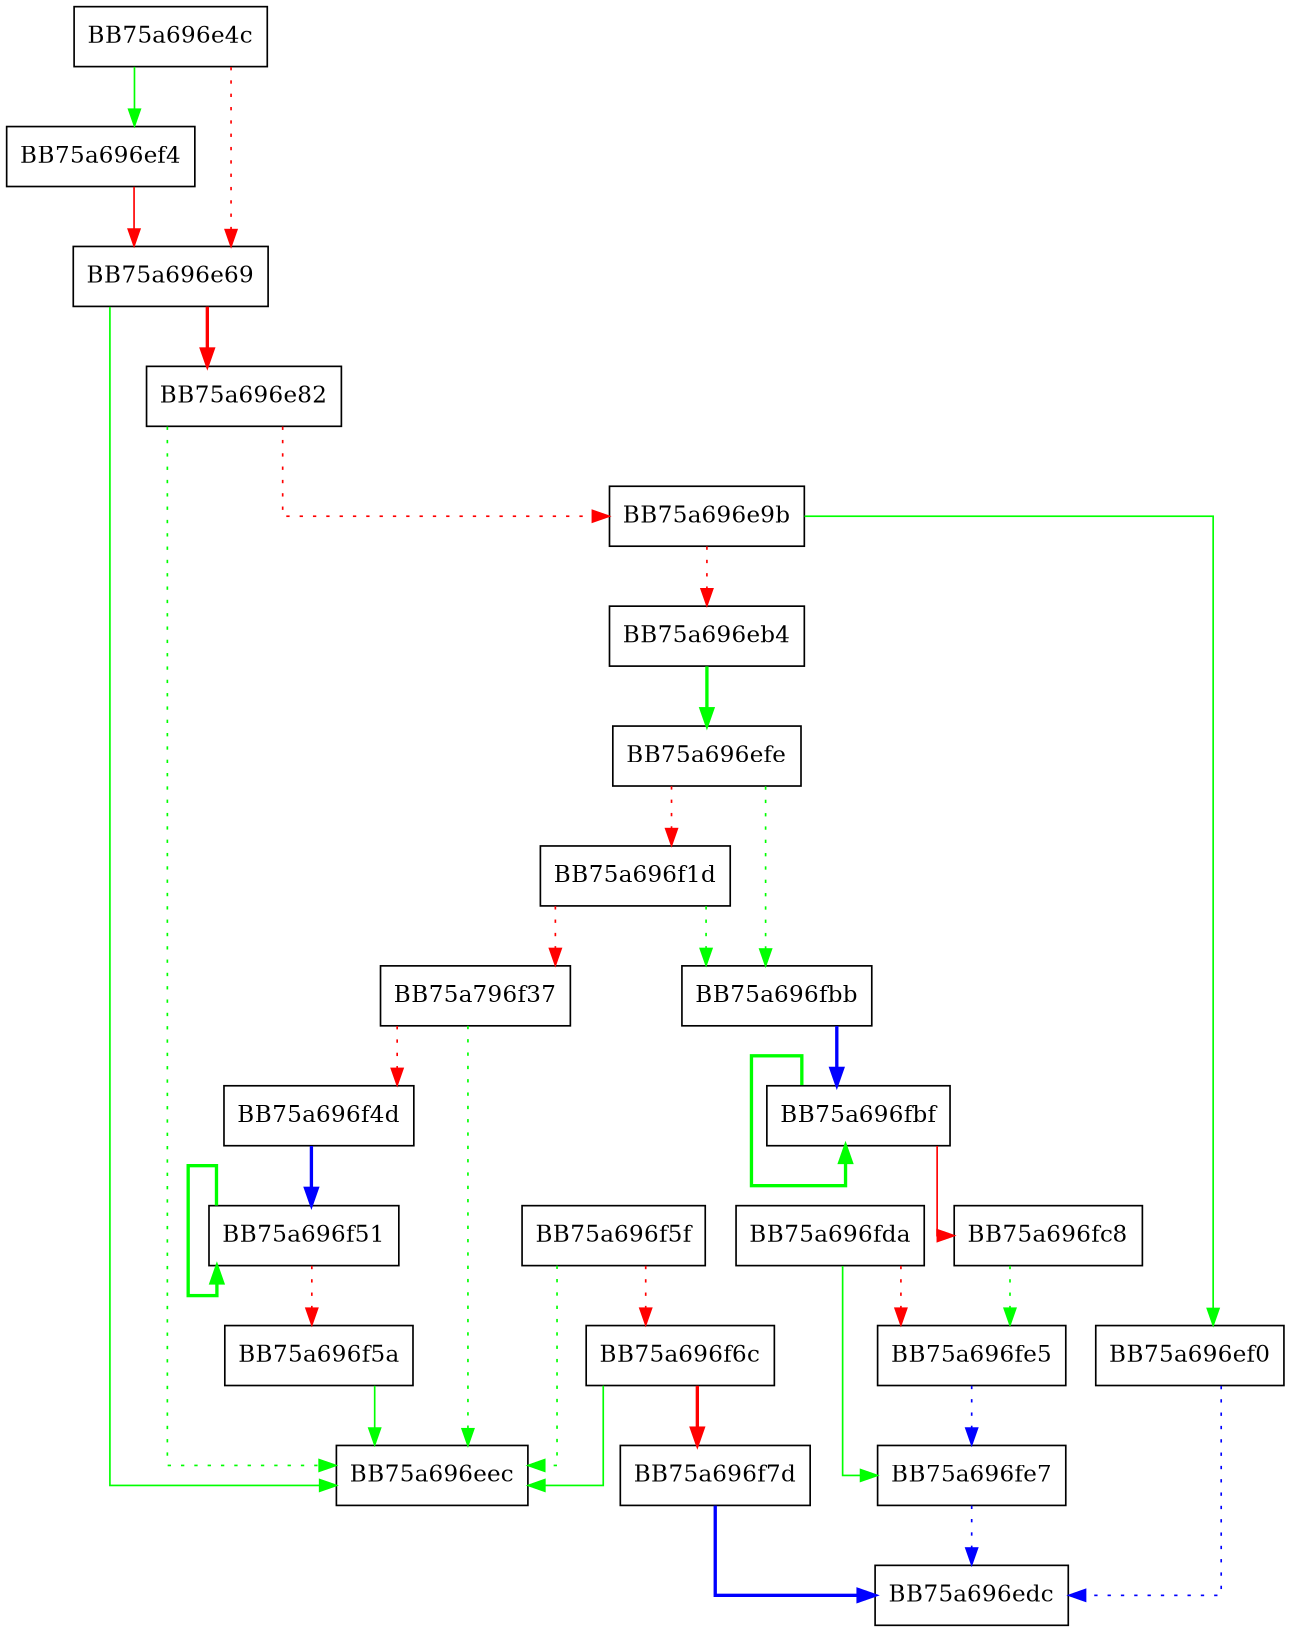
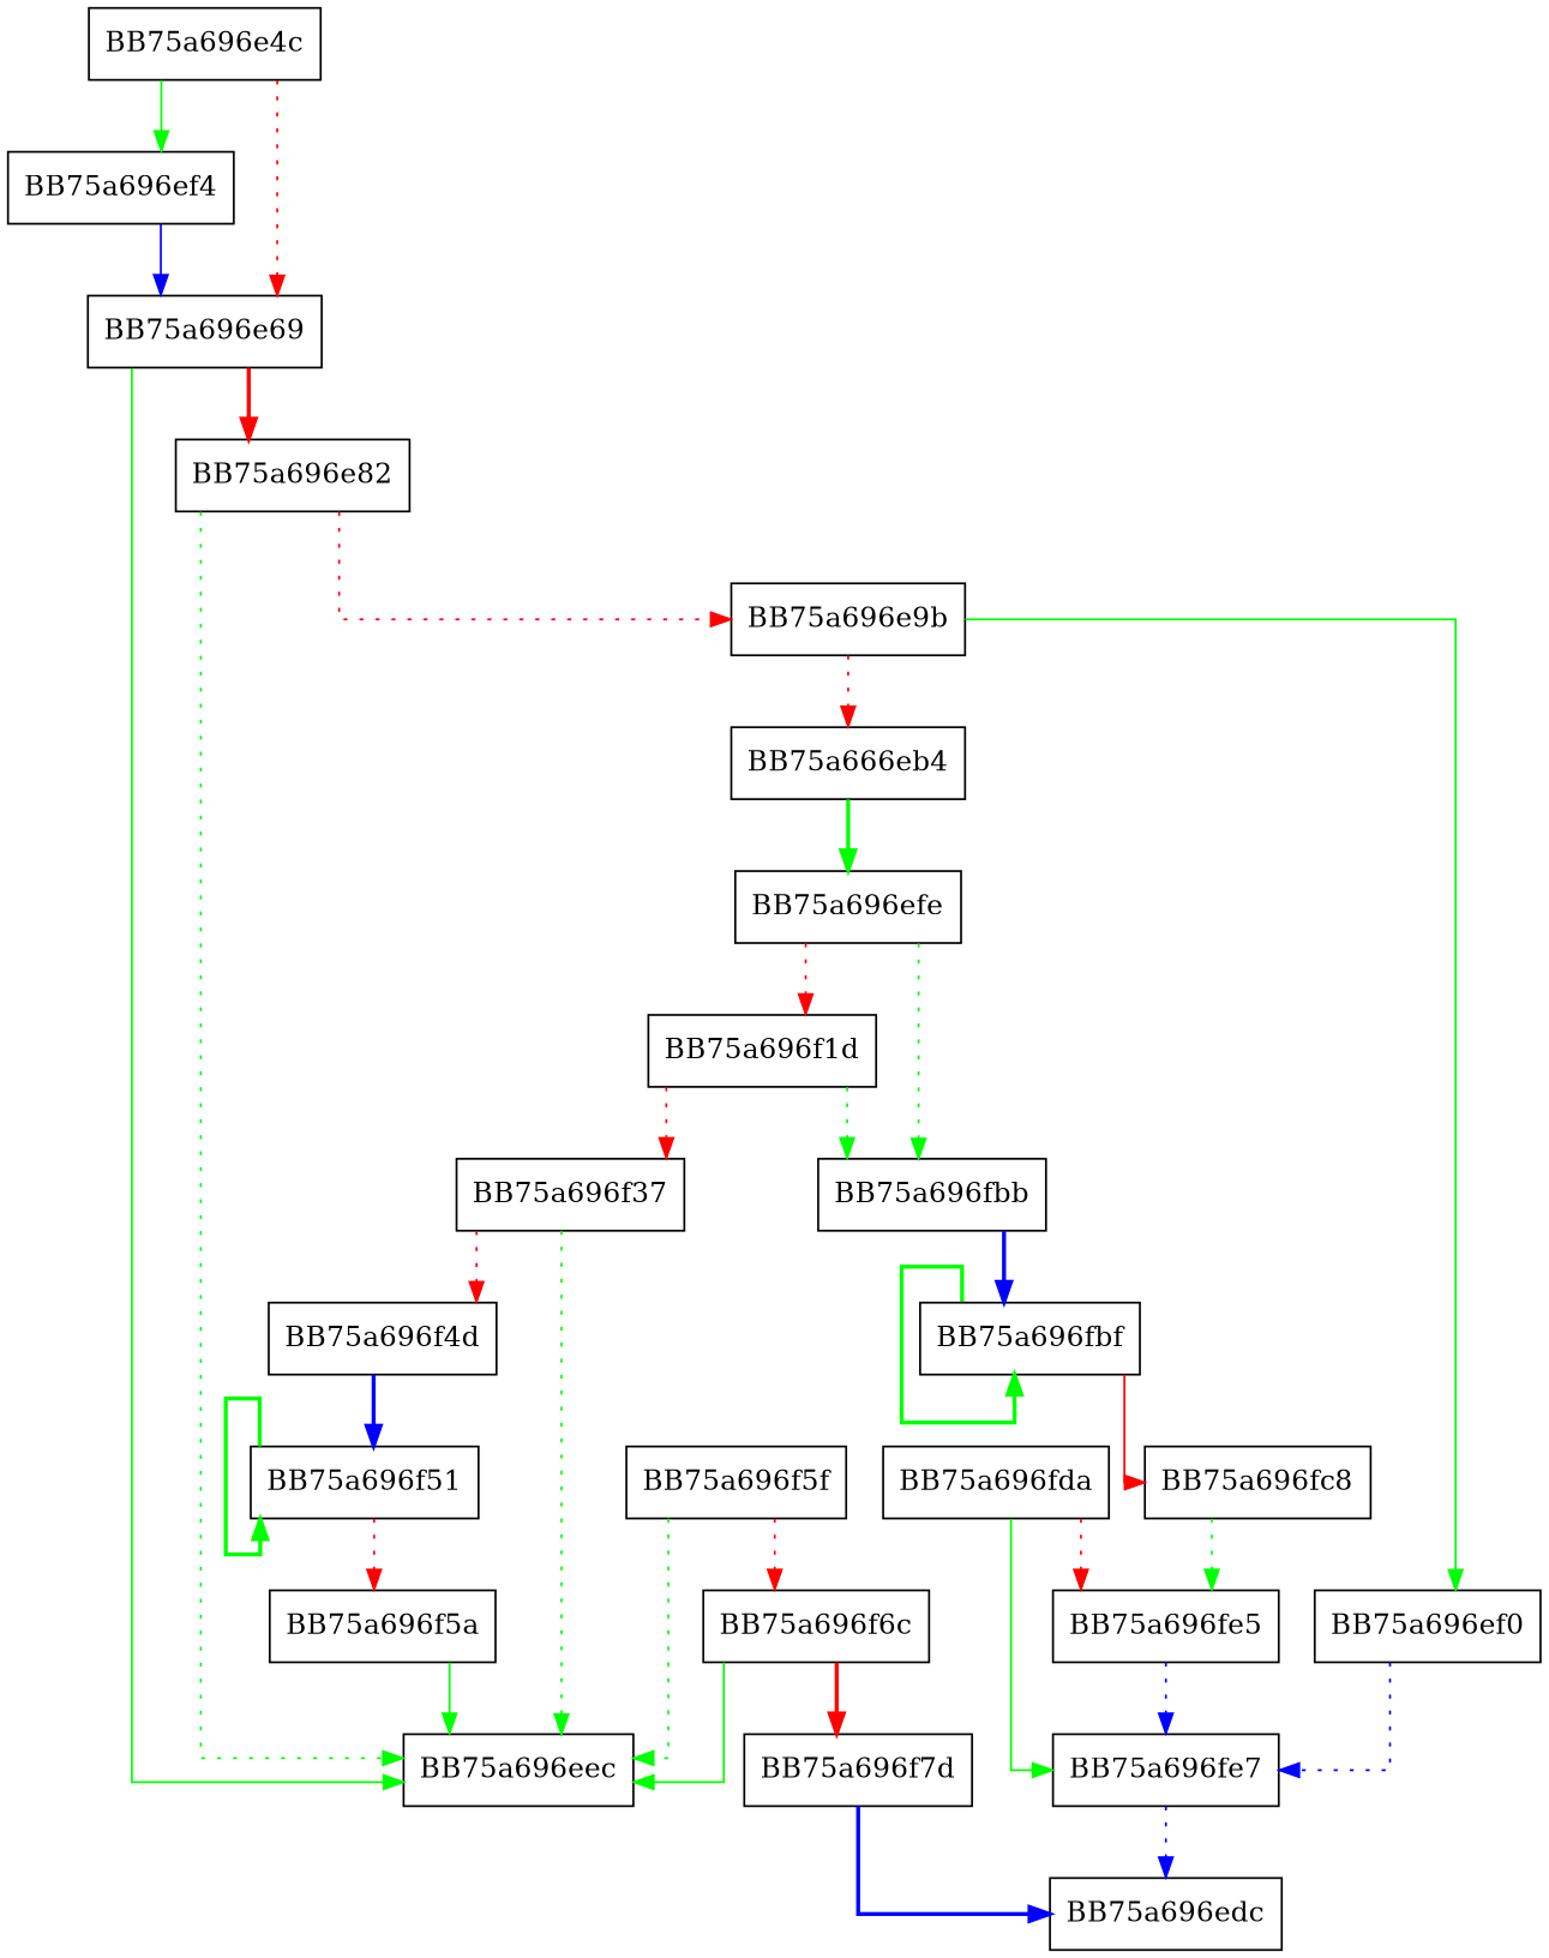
  digraph {
    splines=ortho
    node [shape=box]
    edge [color=green style=dotted]
    BB75a696e4c
    BB75a696ef4
    BB75a696e69
    BB75a696eec
    BB75a696e82
    BB75a696e9b
    BB75a696ef0
-   BB75a696eb4
+   BB75a696eb4 [label=BB75a666eb4]
    BB75a696edc
    BB75a696efe
    BB75a696fbb
    BB75a696f1d
    BB75a696fbf
-   BB75a696f37 [label=BB75a796f37]
+   BB75a696f37
    BB75a696fc8
    BB75a696f4d
    BB75a696f51
    BB75a696f5a
    BB75a696f5f
    BB75a696f6c
    BB75a696f7d
    BB75a696fe5
    BB75a696fe7
    BB75a696fda
    BB75a696e4c -> BB75a696ef4 [style=solid]
    BB75a696e4c -> BB75a696e69 [color=red]
-   BB75a696ef4 -> BB75a696e69 [color=red style=solid]
+   BB75a696ef4 -> BB75a696e69 [color=blue style=solid]
    BB75a696e69 -> BB75a696eec [style=solid]
    BB75a696e69 -> BB75a696e82 [color=red style=bold]
    BB75a696e82 -> BB75a696eec
    BB75a696e82 -> BB75a696e9b [color=red]
    BB75a696e9b -> BB75a696ef0 [style=solid]
    BB75a696e9b -> BB75a696eb4 [color=red]
-   BB75a696ef0 -> BB75a696edc [color=blue]
+   BB75a696ef0 -> BB75a696fe7 [color=blue]
    BB75a696eb4 -> BB75a696efe [style=bold]
    BB75a696efe -> BB75a696fbb
    BB75a696efe -> BB75a696f1d [color=red]
    BB75a696fbb -> BB75a696fbf [color=blue style=bold]
    BB75a696f1d -> BB75a696fbb
    BB75a696f1d -> BB75a696f37 [color=red]
    BB75a696fbf -> BB75a696fbf [style=bold]
    BB75a696fbf -> BB75a696fc8 [color=red style=solid]
    BB75a696f37 -> BB75a696eec
    BB75a696f37 -> BB75a696f4d [color=red]
    BB75a696fc8 -> BB75a696fe5
    BB75a696f4d -> BB75a696f51 [color=blue style=bold]
    BB75a696f51 -> BB75a696f51 [style=bold]
    BB75a696f51 -> BB75a696f5a [color=red]
    BB75a696f5a -> BB75a696eec [style=solid]
    BB75a696f5f -> BB75a696eec
    BB75a696f5f -> BB75a696f6c [color=red]
    BB75a696f6c -> BB75a696eec [style=solid]
    BB75a696f6c -> BB75a696f7d [color=red style=bold]
    BB75a696f7d -> BB75a696edc [color=blue style=bold]
    BB75a696fe5 -> BB75a696fe7 [color=blue]
    BB75a696fe7 -> BB75a696edc [color=blue]
    BB75a696fda -> BB75a696fe5 [color=red]
    BB75a696fda -> BB75a696fe7 [style=solid]
  }
